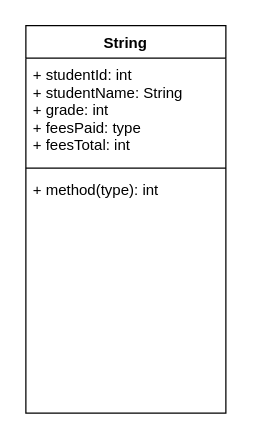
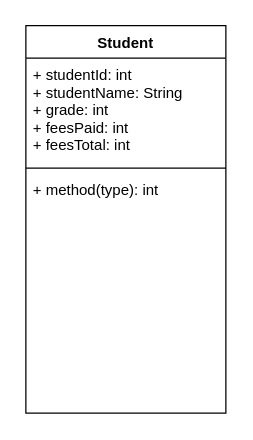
  <mxCell id="0" />
  <mxCell id="1" parent="0" />
- <mxCell id="2" value="String" style="swimlane;fontStyle=1;align=center;verticalAlign=top;childLayout=stackLayout;horizontal=1;startSize=26;horizontalStack=0;resizeParent=1;resizeParentMax=0;resizeLast=0;collapsible=1;marginBottom=0;" vertex="1" parent="1"><mxGeometry x="20" y="20" width="160" height="310" as="geometry" /></mxCell>
- <mxCell id="3" value="+ studentId: int&#10;+ studentName: String&#10;+ grade: int&#10;+ feesPaid: type&#10;+ feesTotal: int" style="text;strokeColor=none;fillColor=none;align=left;verticalAlign=top;spacingLeft=4;spacingRight=4;overflow=hidden;rotatable=0;points=[[0,0.5],[1,0.5]];portConstraint=eastwest;" vertex="1" parent="2"><mxGeometry y="26" width="160" height="84" as="geometry" /></mxCell>
+ <mxCell id="2" value="Student" style="swimlane;fontStyle=1;align=center;verticalAlign=top;childLayout=stackLayout;horizontal=1;startSize=26;horizontalStack=0;resizeParent=1;resizeParentMax=0;resizeLast=0;collapsible=1;marginBottom=0;" vertex="1" parent="1"><mxGeometry x="20" y="20" width="160" height="310" as="geometry" /></mxCell>
+ <mxCell id="3" value="+ studentId: int&#10;+ studentName: String&#10;+ grade: int&#10;+ feesPaid: int&#10;+ feesTotal: int" style="text;strokeColor=none;fillColor=none;align=left;verticalAlign=top;spacingLeft=4;spacingRight=4;overflow=hidden;rotatable=0;points=[[0,0.5],[1,0.5]];portConstraint=eastwest;" vertex="1" parent="2"><mxGeometry y="26" width="160" height="84" as="geometry" /></mxCell>
  <mxCell id="4" value="" style="line;strokeWidth=1;fillColor=none;align=left;verticalAlign=middle;spacingTop=-1;spacingLeft=3;spacingRight=3;rotatable=0;labelPosition=right;points=[];portConstraint=eastwest;" vertex="1" parent="2"><mxGeometry y="110" width="160" height="8" as="geometry" /></mxCell>
  <mxCell id="5" value="+ method(type): int&#10;" style="text;strokeColor=none;fillColor=none;align=left;verticalAlign=top;spacingLeft=4;spacingRight=4;overflow=hidden;rotatable=0;points=[[0,0.5],[1,0.5]];portConstraint=eastwest;" vertex="1" parent="2"><mxGeometry y="118" width="160" height="192" as="geometry" /></mxCell>
